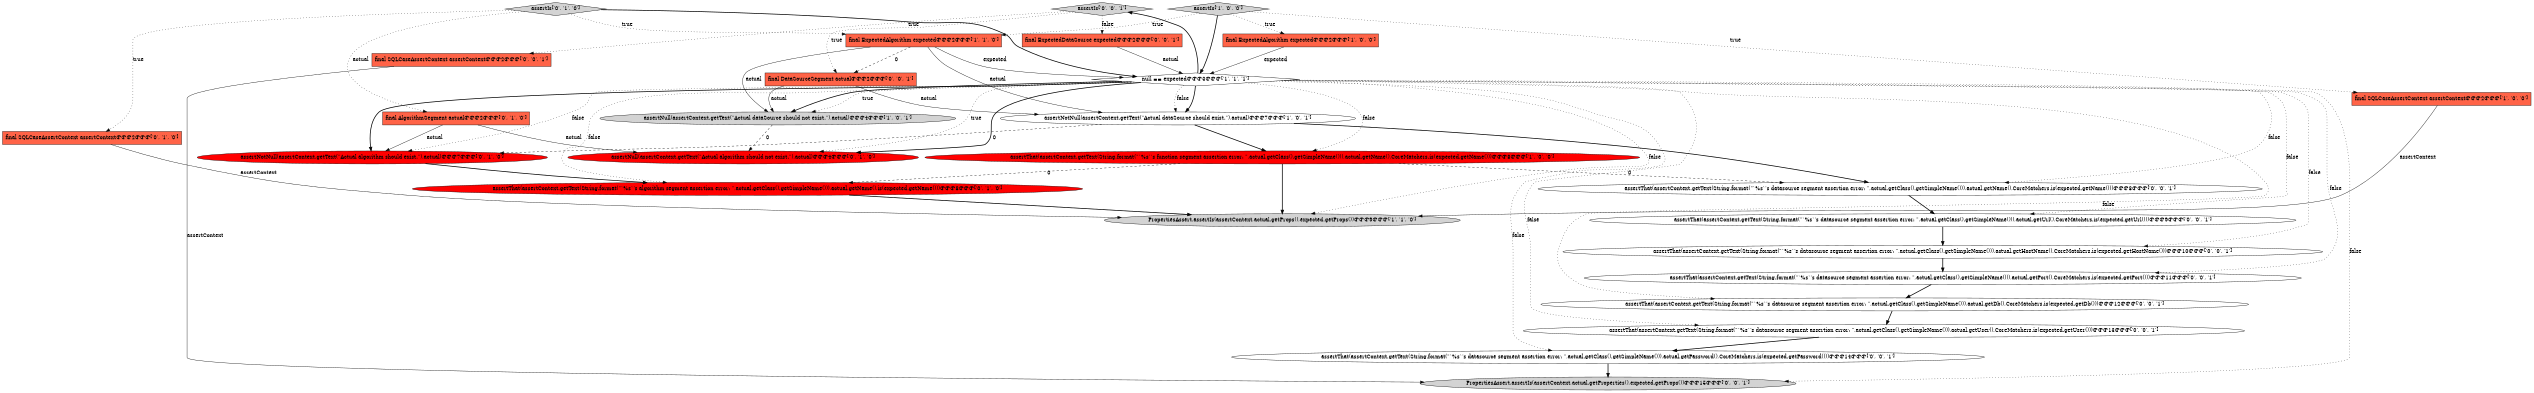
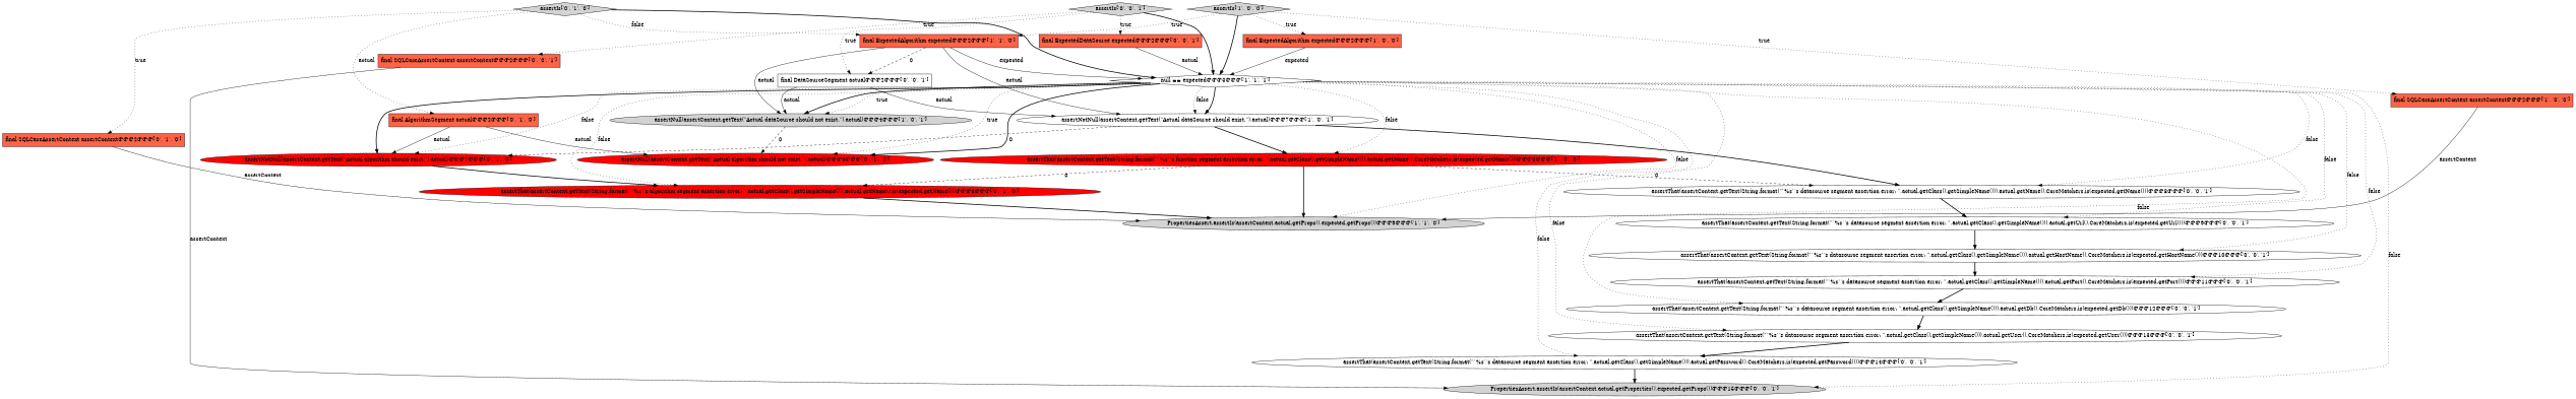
  digraph {
    node [fillcolor=white shape=ellipse style=filled]
    edge [style=dotted]
    n1 [label="assertThat(assertContext.getText(String.format(\"`%s`'s datasource segment assertion error: \",actual.getClass().getSimpleName())),actual.getUser(),CoreMatchers.is(expected.getUser()))@@@13@@@['0', '0', '1']"]
    n2 [label="assertThat(assertContext.getText(String.format(\"`%s`'s datasource segment assertion error: \",actual.getClass().getSimpleName())),actual.getPassword(),CoreMatchers.is(expected.getPassword()))@@@14@@@['0', '0', '1']"]
    n3 [fillcolor=lightgray label="PropertiesAssert.assertIs(assertContext,actual.getProperties(),expected.getProps())@@@15@@@['0', '0', '1']"]
    n4 [label="assertThat(assertContext.getText(String.format(\"`%s`'s datasource segment assertion error: \",actual.getClass().getSimpleName())),actual.getHostName(),CoreMatchers.is(expected.getHostName()))@@@10@@@['0', '0', '1']"]
    n5 [label="assertThat(assertContext.getText(String.format(\"`%s`'s datasource segment assertion error: \",actual.getClass().getSimpleName())),actual.getPort(),CoreMatchers.is(expected.getPort()))@@@11@@@['0', '0', '1']"]
    n6 [label="assertThat(assertContext.getText(String.format(\"`%s`'s datasource segment assertion error: \",actual.getClass().getSimpleName())),actual.getDb(),CoreMatchers.is(expected.getDb()))@@@12@@@['0', '0', '1']"]
    n7 [fillcolor=tomato label="final AlgorithmSegment actual@@@2@@@['0', '1', '0']" shape=box]
    n8 [fillcolor=red label="assertNotNull(assertContext.getText(\"Actual algorithm should exist.\"),actual)@@@7@@@['0', '1', '0']"]
    n9 [fillcolor=red label="assertNull(assertContext.getText(\"Actual algorithm should not exist.\"),actual)@@@4@@@['0', '1', '0']"]
    n10 [fillcolor=red label="assertThat(assertContext.getText(String.format(\"`%s`'s algorithm segment assertion error: \",actual.getClass().getSimpleName())),actual.getName(),is(expected.getName()))@@@8@@@['0', '1', '0']"]
-   n11 [fillcolor=tomato label="final DataSourceSegment actual@@@2@@@['0', '0', '1']" shape=box]
+   n11 [label="final DataSourceSegment actual@@@2@@@['0', '0', '1']" shape=box]
    n12 [label="assertNotNull(assertContext.getText(\"Actual dataSource should exist.\"),actual)@@@7@@@['1', '0', '1']"]
    n13 [fillcolor=lightgray label="assertNull(assertContext.getText(\"Actual dataSource should not exist.\"),actual)@@@4@@@['1', '0', '1']"]
    n14 [label="assertThat(assertContext.getText(String.format(\"`%s`'s datasource segment assertion error: \",actual.getClass().getSimpleName())),actual.getName(),CoreMatchers.is(expected.getName()))@@@8@@@['0', '0', '1']"]
    n15 [fillcolor=red label="assertThat(assertContext.getText(String.format(\"`%s`'s function segment assertion error: \",actual.getClass().getSimpleName())),actual.getName(),CoreMatchers.is(expected.getName()))@@@8@@@['1', '0', '0']"]
    n16 [fillcolor=lightgray label="assertIs['0', '0', '1']" shape=diamond]
    n17 [fillcolor=tomato label="final ExpectedDataSource expected@@@2@@@['0', '0', '1']" shape=box]
    n18 [fillcolor=tomato label="final SQLCaseAssertContext assertContext@@@2@@@['0', '0', '1']" shape=box]
    n19 [label="null == expected@@@3@@@['1', '1', '1']" shape=diamond]
    n20 [fillcolor=lightgray label="PropertiesAssert.assertIs(assertContext,actual.getProps(),expected.getProps())@@@9@@@['1', '1', '0']"]
    n21 [label="assertThat(assertContext.getText(String.format(\"`%s`'s datasource segment assertion error: \",actual.getClass().getSimpleName())),actual.getUrl(),CoreMatchers.is(expected.getUrl()))@@@9@@@['0', '0', '1']"]
    n22 [fillcolor=tomato label="final ExpectedAlgorithm expected@@@2@@@['1', '0', '0']" shape=box]
    n23 [fillcolor=lightgray label="assertIs['0', '1', '0']" shape=diamond]
    n24 [fillcolor=tomato label="final ExpectedAlgorithm expected@@@2@@@['1', '1', '0']" shape=box]
    n25 [fillcolor=tomato label="final SQLCaseAssertContext assertContext@@@2@@@['0', '1', '0']" shape=box]
    n26 [fillcolor=tomato label="final SQLCaseAssertContext assertContext@@@2@@@['1', '0', '0']" shape=box]
    n27 [fillcolor=lightgray label="assertIs['1', '0', '0']" shape=diamond]
    n1 -> n2 [style=bold]
    n2 -> n3 [style=bold]
    n4 -> n5 [style=bold]
    n5 -> n6 [style=bold]
    n6 -> n1 [style=bold]
    n7 -> n8 [label=actual style=solid]
    n7 -> n9 [label=actual style=solid]
    n8 -> n10 [style=bold]
    n10 -> n20 [style=bold]
    n11 -> n12 [label=actual style=solid]
    n11 -> n13 [label=actual style=solid]
    n12 -> n8 [label=0 style=dashed]
    n12 -> n14 [style=bold]
    n12 -> n15 [style=bold]
    n13 -> n9 [label=0 style=dashed]
    n14 -> n21 [style=bold]
    n15 -> n10 [label=0 style=dashed]
    n15 -> n14 [label=0 style=dashed]
    n15 -> n20 [style=bold]
    n16 -> n11 [label=true]
-   n16 -> n17 [label=false]
+   n16 -> n17 [label=true]
    n16 -> n18 [label=true]
-   n19 -> n16 [style=bold]
+   n16 -> n19 [style=bold]
    n17 -> n19 [label=actual style=solid]
    n18 -> n3 [label=assertContext style=solid]
    n19 -> n1 [label=false]
    n19 -> n2 [label=false]
    n19 -> n3 [label=false]
    n19 -> n4 [label=false]
    n19 -> n5 [label=false]
    n19 -> n6 [label=false]
    n19 -> n8 [style=bold]
    n19 -> n8 [label=false]
    n19 -> n9 [label=true]
    n19 -> n9 [style=bold]
    n19 -> n10 [label=false]
    n19 -> n12 [style=bold]
    n19 -> n12 [label=false]
    n19 -> n13 [style=bold]
    n19 -> n13 [label=true]
    n19 -> n14 [label=false]
    n19 -> n15 [label=false]
    n19 -> n20 [label=false]
    n19 -> n21 [label=false]
    n21 -> n4 [style=bold]
    n22 -> n19 [label=expected style=solid]
    n23 -> n7 [label=actual]
    n23 -> n19 [style=bold]
-   n23 -> n24 [label=true]
+   n23 -> n24 [label=false]
    n23 -> n25 [label=true]
    n24 -> n11 [label=0 style=dashed]
    n24 -> n12 [label=actual style=solid]
    n24 -> n13 [label=actual style=solid]
    n24 -> n19 [label=expected style=solid]
    n25 -> n20 [label=assertContext style=solid]
    n26 -> n20 [label=assertContext style=solid]
    n27 -> n19 [style=bold]
    n27 -> n22 [label=true]
    n27 -> n24 [label=true]
    n27 -> n26 [label=true]
  }
